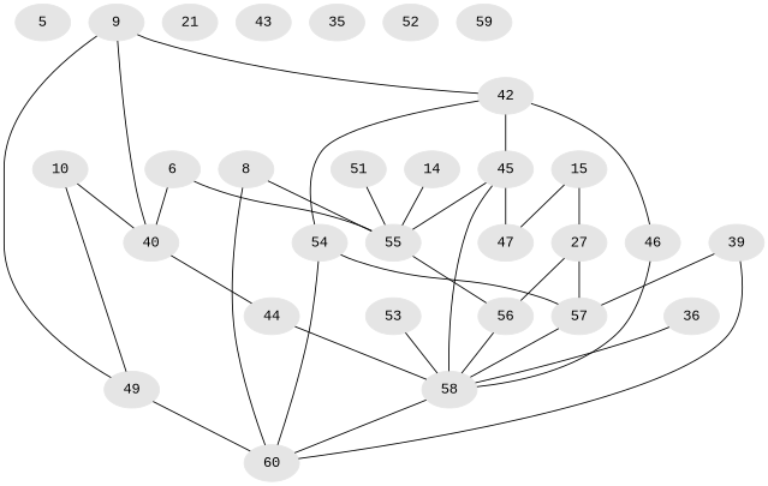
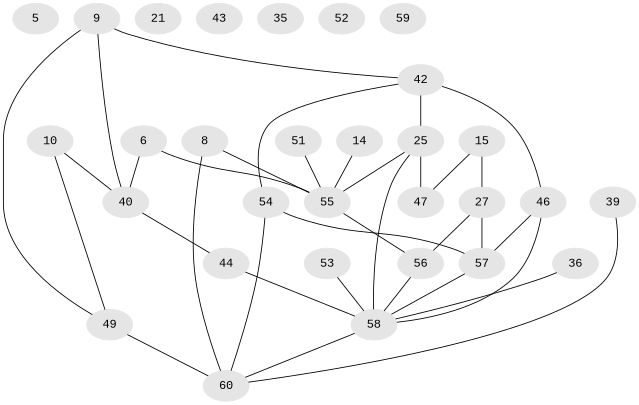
  graph {
    fontname="Liberation Mono"
    node [color=gray90 fontname="Liberation Mono" style=filled]
    edge [fontname="Liberation Mono"]
    5
    6 [super="+1"]
    40 [super="+3"]
    55 [super="+20"]
    44
    56 [super="+2+30"]
    8
    60
    9
    42 [super="+12+28"]
    49 [super="+43"]
-   45 [super="+31+32+19"]
+   45 [super="+31+32+19" label=25]
    46
    54
    10
    14
    15
    27
    47 [super="+24"]
    57 [super="+50"]
    21
    58 [super="+25+48+37"]
    n23 [label=43]
    35
    36 [super="+34"]
    39 [super="+23"]
    51
    52
    53 [super="+22+41"]
    59 [super="+38"]
    6 -- 40
    6 -- 55
    40 -- 44
    55 -- 56 [weight=2]
    44 -- 58
    56 -- 58 [weight=2]
    8 -- 55
    8 -- 60
    9 -- 40
    9 -- 42
    9 -- 49
    42 -- 45 [weight=3]
    42 -- 46
    42 -- 54
    49 -- 60 [weight=2]
    45 -- 55
    45 -- 47
    45 -- 58 [weight=4]
    46 -- 58
    54 -- 60
    54 -- 57
    10 -- 40
    10 -- 49
    14 -- 55
    15 -- 27
    15 -- 47
    27 -- 56
    27 -- 57 [weight=2]
    57 -- 58
    58 -- 60
    36 -- 58
    39 -- 60
-   39 -- 57
+   46 -- 57
    51 -- 55
    53 -- 58 [weight=2]
  }
